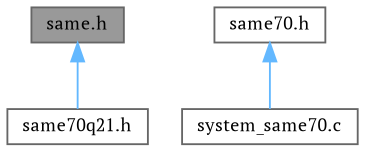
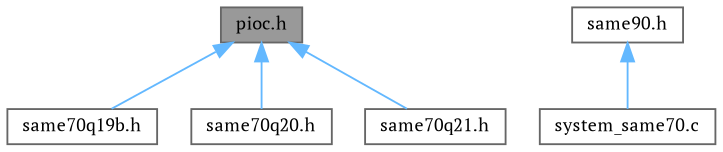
  digraph {
    fontname="PT Serif"
    node [color=grey40 fillcolor=white fontname="PT Serif" fontsize=10 shape=box style=filled]
    edge [color=steelblue1 dir=back fontname="PT Serif" fontsize=10 labelfontname=FreeSans labelfontsize=10 style=solid]
-   n1 [color=gray40 fillcolor=grey60 fontcolor=black height=0.2 label="same.h" width=0.4]
+   n1 [color=gray40 fillcolor=grey60 fontcolor=black height=0.2 label="pioc.h" width=0.4]
+   n2 [height=0.2 label="same70q19b.h" width=0.4]
+   n3 [height=0.2 label="same70q20.h" width=0.4]
    n4 [height=0.2 label="same70q21.h" width=0.4]
-   n5 [height=0.2 label="same70.h" width=0.4]
+   n5 [height=0.2 label="same90.h" width=0.4]
    n6 [height=0.2 label="system_same70.c" width=0.4]
+   n1 -> n2
+   n1 -> n3
    n1 -> n4
    n5 -> n6
  }
